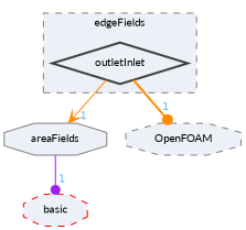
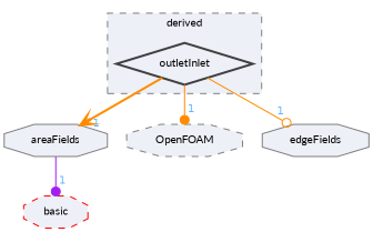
  digraph {
    compound=true
    fontname=Lato
    node [color=grey50 fillcolor="#edf0f7" fontname=Lato fontsize=10 shape=octagon style=filled]
    edge [arrowhead=dot color=darkorange fontcolor=steelblue1 fontname=Lato fontsize=10 headlabel=1 labeldistance=1.5 labelfontname=Helvetica labelfontsize=10 style=bold]
    n1 [color=grey25 height=0.2 label=outletInlet shape=diamond style="filled,bold" width=0.4]
    n2 [height=0.2 label=areaFields width=0.4]
    n3 [height=0.2 label=OpenFOAM style="filled,dashed" width=0.4]
+   n4 [height=0.2 label=edgeFields width=0.4]
    n5 [color=red height=0.2 label=basic style="filled,dashed" width=0.4]
    subgraph cluster_1 {
      bgcolor="#edf0f7"
      fontsize=10
-     label=edgeFields
+     label=derived
      pencolor=grey50
      style="filled,dashed"
      n1
    }
-   n1 -> n2 [arrowhead=vee style=solid]
-   n1 -> n3
+   n1 -> n2 [arrowhead=vee]
+   n1 -> n3 [style=solid]
+   n1 -> n4 [arrowhead=odot style=solid]
    n2 -> n5 [color=purple style=solid]
  }
